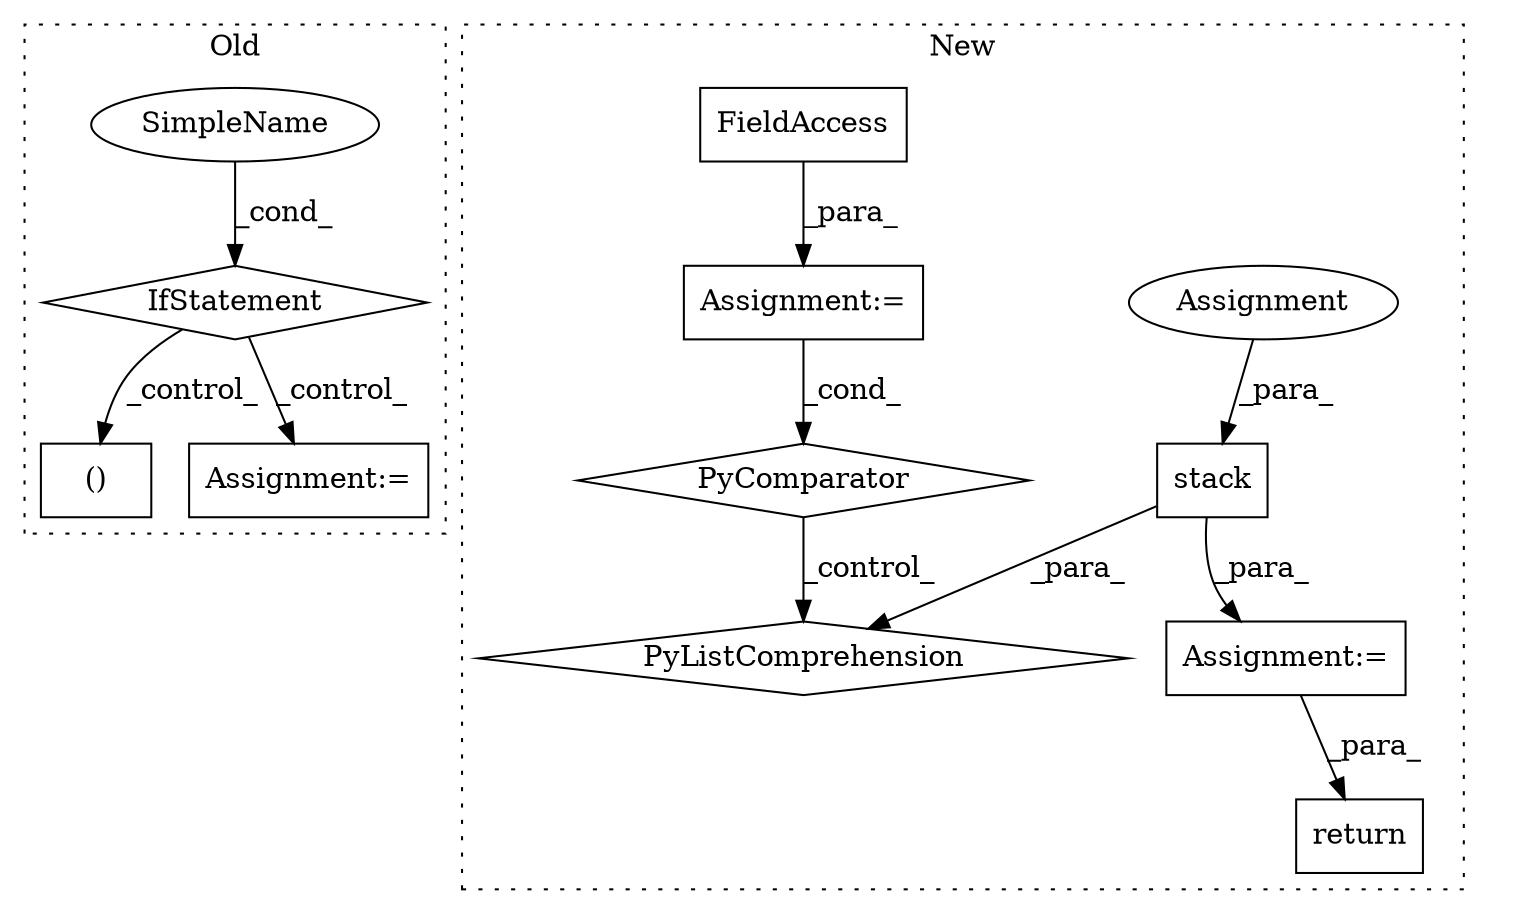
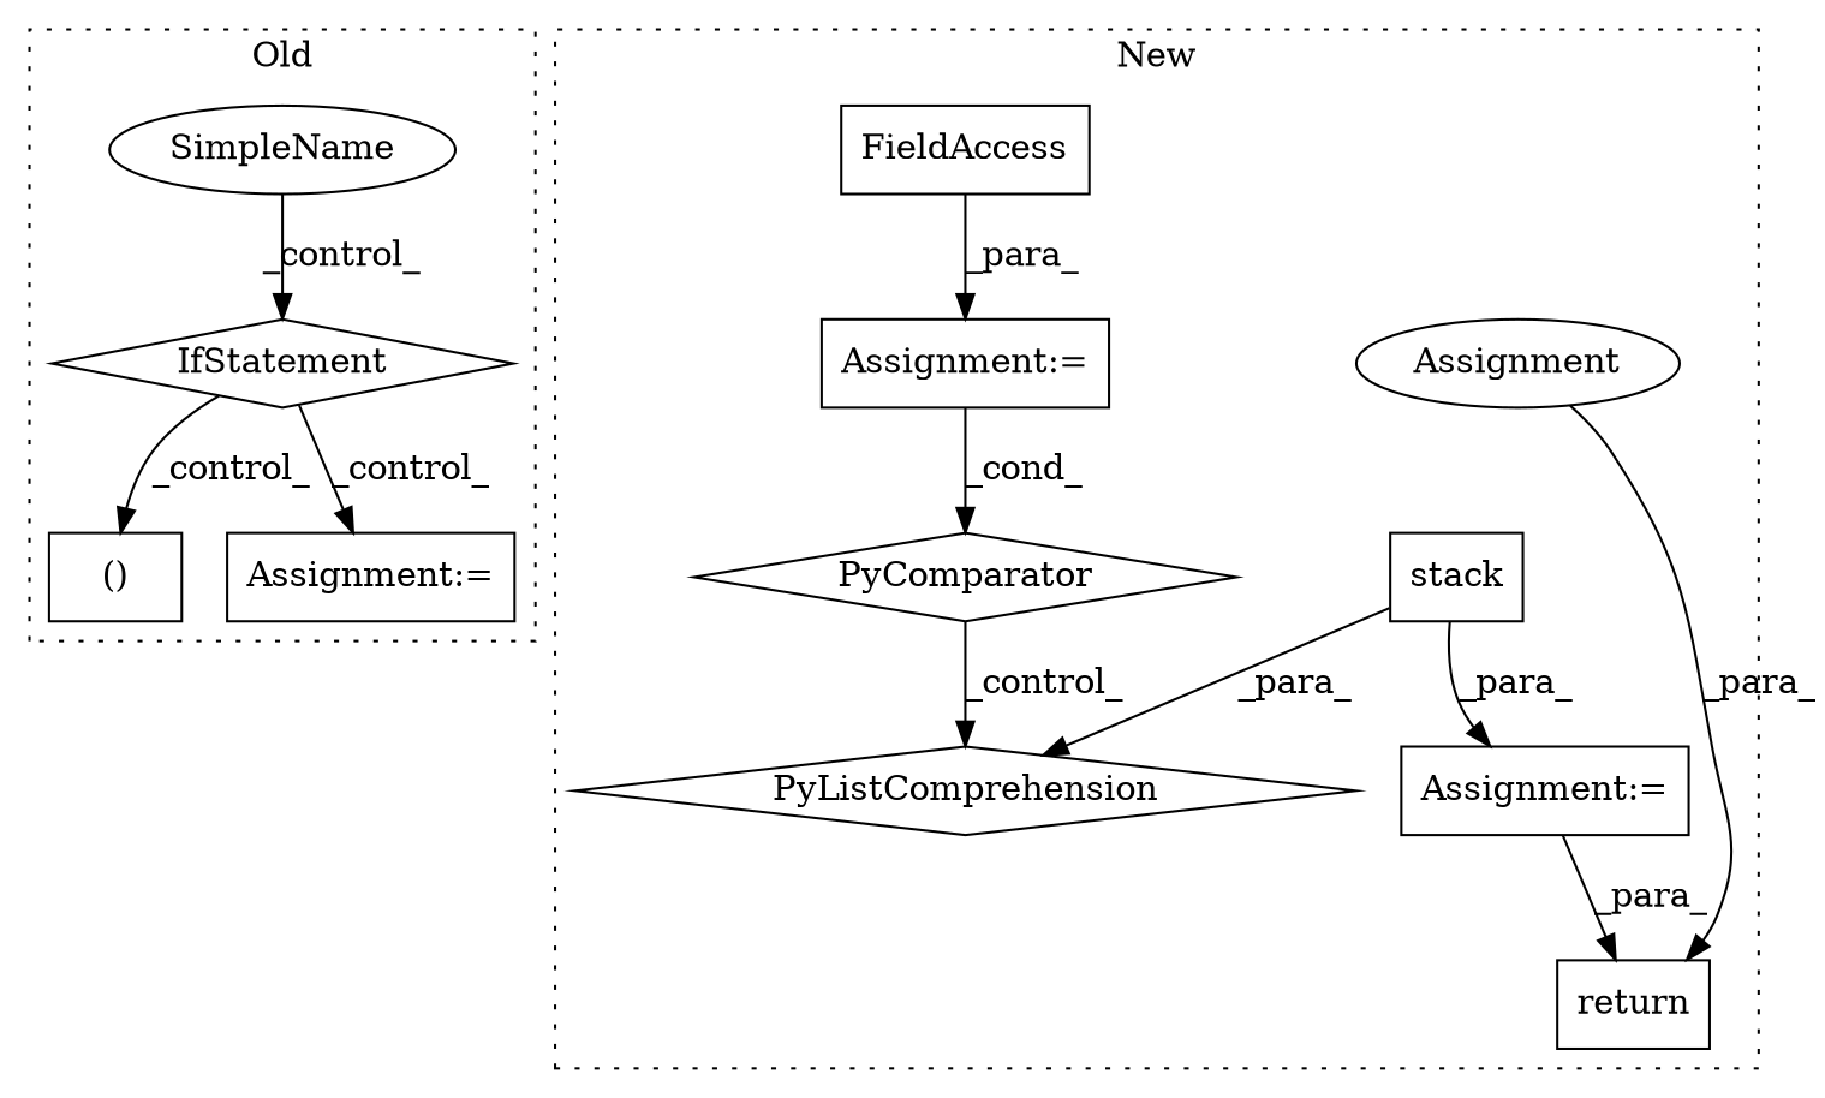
  digraph {
    node [a=7 l=1 s=4450 shape=box]
    n1 [a=25 l="4,2" label=IfStatement s="2665,2679" shape=diamond]
    n2 [a=106 l=15 label="()" s=2696]
    n3 [a=42 label=SimpleName shape=ellipse l="" s=""]
    n4 [l=2 label="Assignment:=" s=2711]
    n5 [a=32 l="17,1" label=stack s="4364,4482"]
    n6 [label="Assignment:=" s=4352]
    n7 [a=34 label=Assignment s=4481 shape=ellipse]
    n8 [a=109 l=105 label=PyListComprehension s=4381 shape=diamond]
    n9 [a=113 l=28 label=PyComparator shape=diamond]
    n10 [l=28 label="Assignment:="]
    n11 [a=22 l=12 label=FieldAccess s=4457]
    n12 [a=41 l=7 label=return s=4557]
    subgraph cluster_1 {
      label=Old
      style=dotted
      n1
      n2
      n3
      n4
    }
    subgraph cluster_2 {
      label=New
      style=dotted
      n5
      n6
      n7
      n8
      n9
      n10
      n11
      n12
    }
    n1 -> n2 [label=_control_]
    n1 -> n4 [label=_control_]
-   n3 -> n1 [label=_cond_]
+   n3 -> n1 [label=_control_]
    n5 -> n6 [label=_para_]
    n5 -> n8 [label=_para_]
    n6 -> n12 [label=_para_]
-   n7 -> n5 [label=_para_]
+   n7 -> n12 [label=_para_]
    n9 -> n8 [label=_control_]
    n10 -> n9 [label=_cond_]
    n11 -> n10 [label=_para_]
  }
